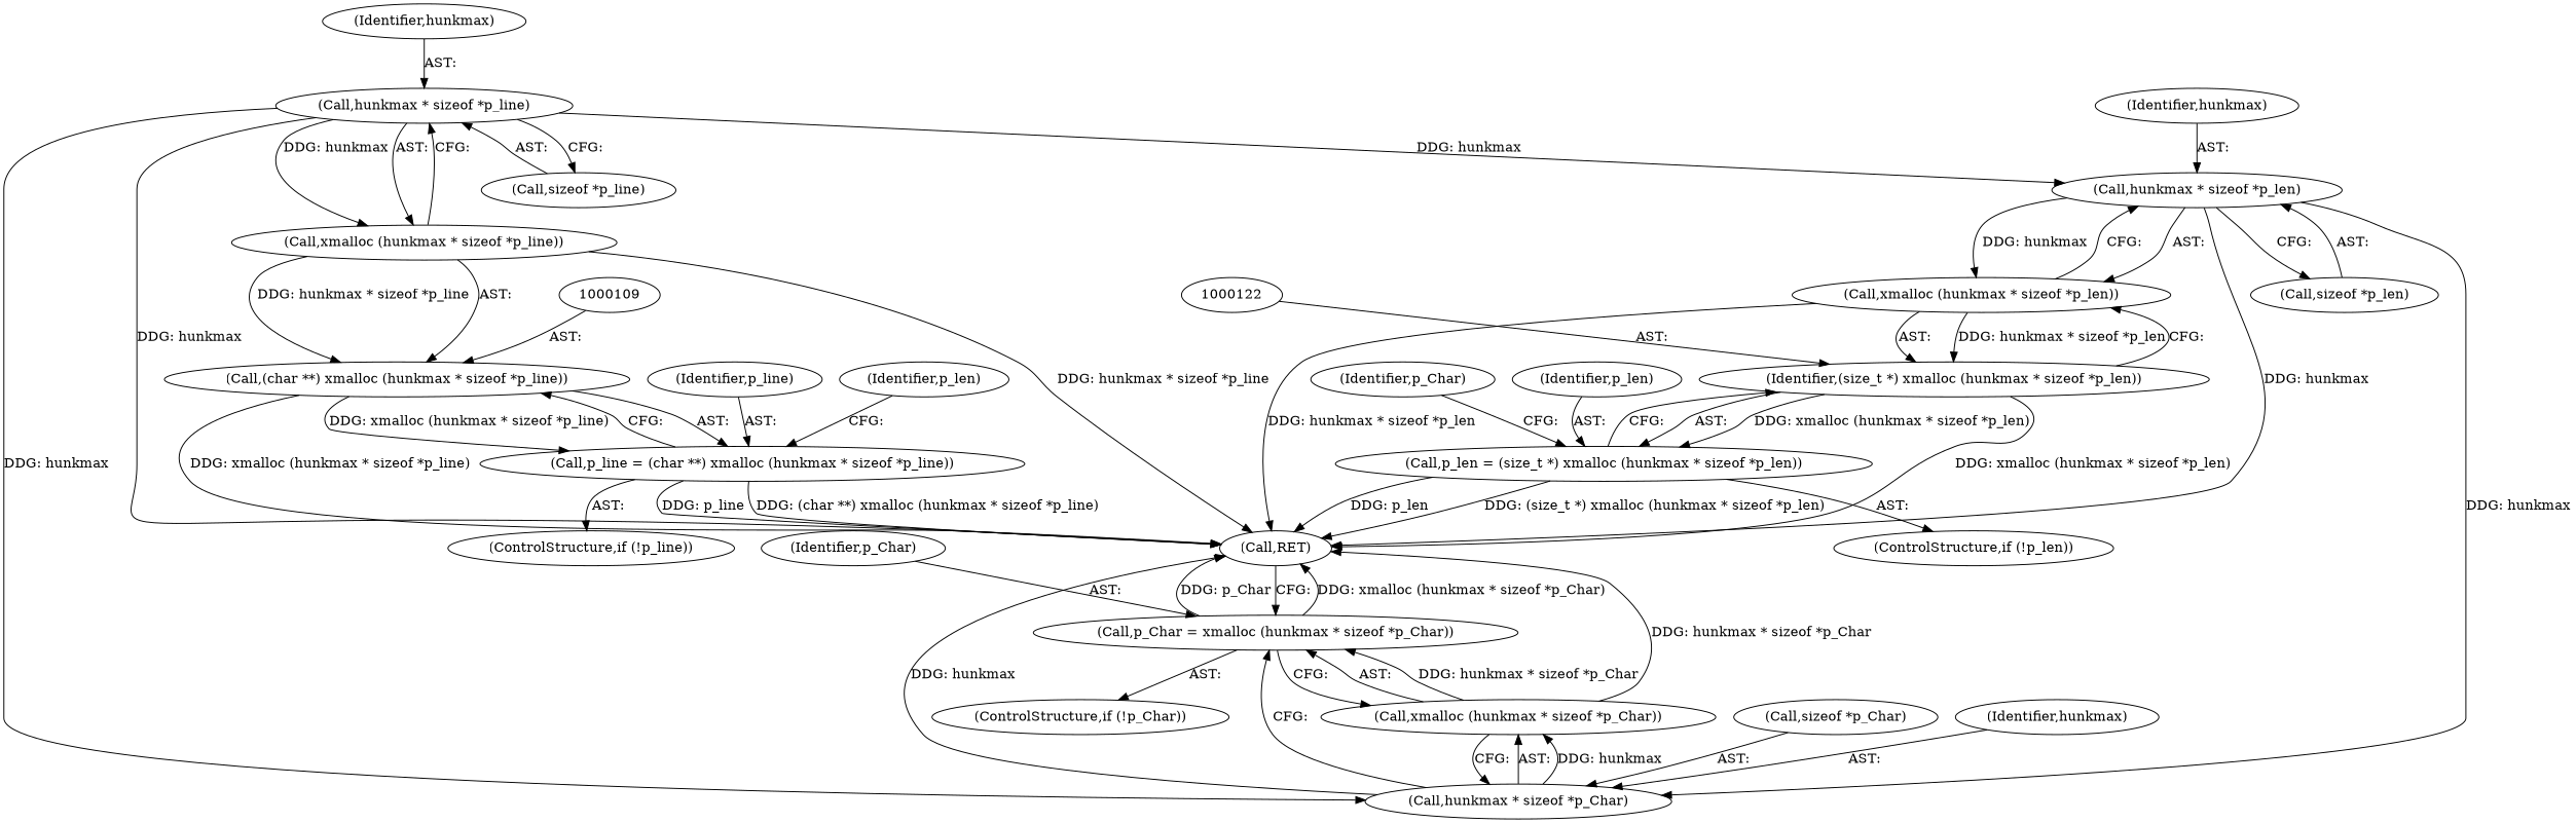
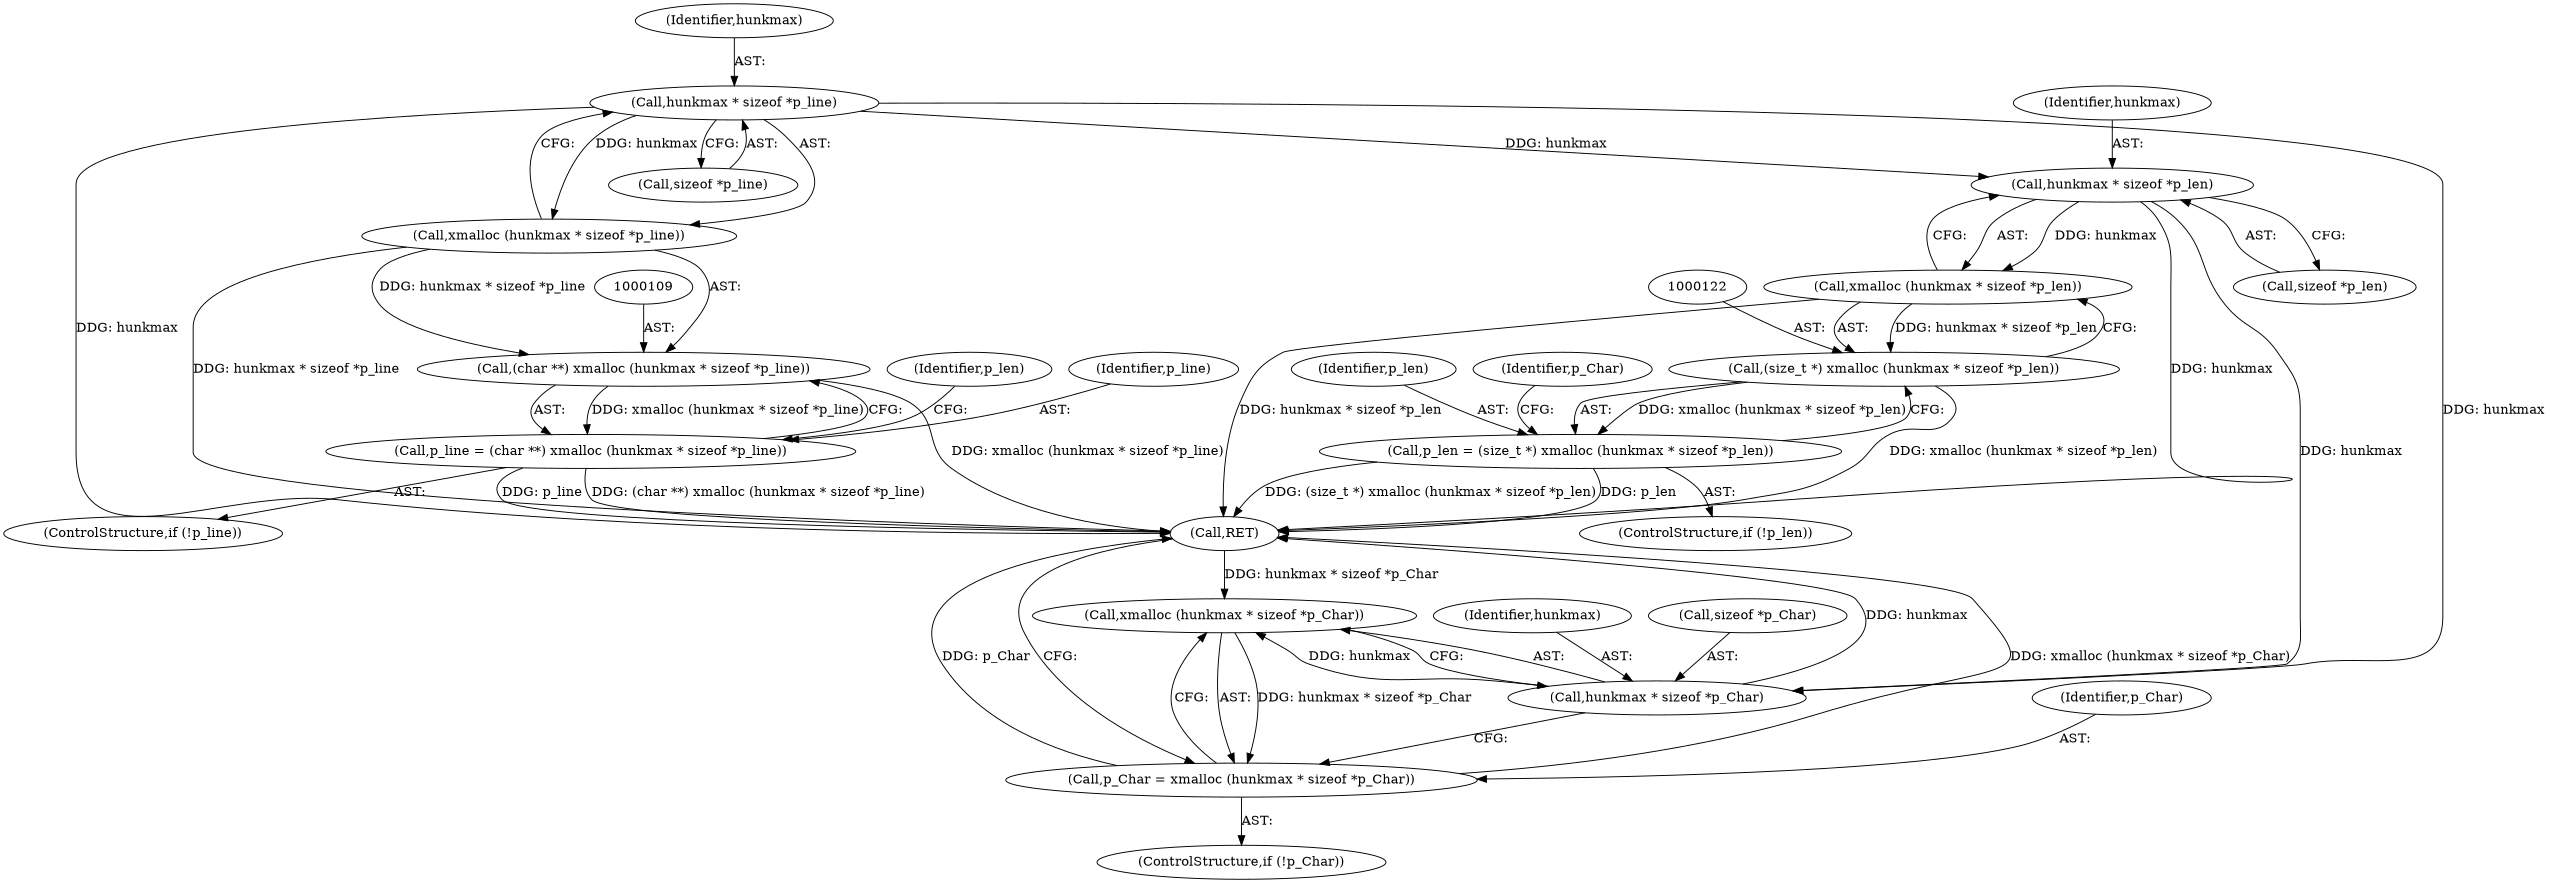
  digraph {
    n1 [label="(Call,hunkmax * sizeof *p_line)"]
    n2 [label="(Call,xmalloc (hunkmax * sizeof *p_line))"]
    n3 [label="(Call,hunkmax * sizeof *p_len)"]
    n4 [label="(Call,hunkmax * sizeof *p_Char)"]
    n5 [label="(Call,RET)"]
    n6 [label="(Call,sizeof *p_line)"]
    n7 [label="(Call,(char **) xmalloc (hunkmax * sizeof *p_line))"]
    n8 [label="(Call,xmalloc (hunkmax * sizeof *p_len))"]
    n9 [label="(Call,sizeof *p_len)"]
    n10 [label="(Call,xmalloc (hunkmax * sizeof *p_Char))"]
    n11 [label="(Call,p_Char = xmalloc (hunkmax * sizeof *p_Char))"]
    n12 [label="(Call,p_line = (char **) xmalloc (hunkmax * sizeof *p_line))"]
    n13 [label="(ControlStructure,if (!p_line))"]
-   n14 [label="(Identifier,(size_t *) xmalloc (hunkmax * sizeof *p_len))"]
+   n14 [label="(Call,(size_t *) xmalloc (hunkmax * sizeof *p_len))"]
    n15 [label="(Call,p_len = (size_t *) xmalloc (hunkmax * sizeof *p_len))"]
    n16 [label="(ControlStructure,if (!p_len))"]
    n17 [label="(Call,sizeof *p_Char)"]
    n18 [label="(ControlStructure,if (!p_Char))"]
    n19 [label="(Identifier,hunkmax)"]
    n20 [label="(Identifier,p_Char)"]
    n21 [label="(Identifier,p_line)"]
    n22 [label="(Identifier,p_len)"]
    n23 [label="(Identifier,hunkmax)"]
    n24 [label="(Identifier,p_Char)"]
    n25 [label="(Identifier,hunkmax)"]
    n26 [label="(Identifier,p_len)"]
    1000109
    1000122
    n1 -> n2 [label="AST: "]
    n1 -> n2 [label="DDG: hunkmax"]
    n1 -> n3 [label="DDG: hunkmax"]
    n1 -> n4 [label="DDG: hunkmax"]
    n1 -> n5 [label="DDG: hunkmax"]
    n1 -> n6 [label="CFG: "]
    n2 -> n1 [label="CFG: "]
    n2 -> n5 [label="DDG: hunkmax * sizeof *p_line"]
    n2 -> n7 [label="AST: "]
    n2 -> n7 [label="DDG: hunkmax * sizeof *p_line"]
    n3 -> n4 [label="DDG: hunkmax"]
    n3 -> n5 [label="DDG: hunkmax"]
    n3 -> n8 [label="AST: "]
    n3 -> n8 [label="DDG: hunkmax"]
    n3 -> n9 [label="CFG: "]
    n4 -> n5 [label="DDG: hunkmax"]
    n4 -> n10 [label="AST: "]
    n4 -> n10 [label="DDG: hunkmax"]
    n4 -> n11 [label="CFG: "]
    n5 -> n11 [label="CFG: "]
    n6 -> n1 [label="AST: "]
    n7 -> n5 [label="DDG: xmalloc (hunkmax * sizeof *p_line)"]
    n7 -> n12 [label="AST: "]
    n7 -> n12 [label="DDG: xmalloc (hunkmax * sizeof *p_line)"]
    n8 -> n3 [label="CFG: "]
    n8 -> n5 [label="DDG: hunkmax * sizeof *p_len"]
    n8 -> n14 [label="AST: "]
    n8 -> n14 [label="DDG: hunkmax * sizeof *p_len"]
    n9 -> n3 [label="AST: "]
    n10 -> n4 [label="CFG: "]
-   n10 -> n5 [label="DDG: hunkmax * sizeof *p_Char"]
+   n5 -> n10 [label="DDG: hunkmax * sizeof *p_Char"]
    n10 -> n11 [label="AST: "]
    n10 -> n11 [label="DDG: hunkmax * sizeof *p_Char"]
    n11 -> n5 [label="DDG: xmalloc (hunkmax * sizeof *p_Char)"]
    n11 -> n5 [label="DDG: p_Char"]
    n11 -> n10 [label="CFG: "]
    n11 -> n18 [label="AST: "]
    n12 -> n5 [label="DDG: (char **) xmalloc (hunkmax * sizeof *p_line)"]
    n12 -> n5 [label="DDG: p_line"]
    n12 -> n7 [label="CFG: "]
    n12 -> n13 [label="AST: "]
    n14 -> n5 [label="DDG: xmalloc (hunkmax * sizeof *p_len)"]
    n14 -> n8 [label="CFG: "]
    n14 -> n15 [label="AST: "]
    n14 -> n15 [label="DDG: xmalloc (hunkmax * sizeof *p_len)"]
    n15 -> n5 [label="DDG: (size_t *) xmalloc (hunkmax * sizeof *p_len)"]
    n15 -> n5 [label="DDG: p_len"]
    n15 -> n14 [label="CFG: "]
    n15 -> n16 [label="AST: "]
    n17 -> n4 [label="AST: "]
    n19 -> n1 [label="AST: "]
    n20 -> n15 [label="CFG: "]
    n21 -> n12 [label="AST: "]
    n22 -> n12 [label="CFG: "]
    n23 -> n3 [label="AST: "]
    n24 -> n11 [label="AST: "]
    n25 -> n4 [label="AST: "]
    n26 -> n15 [label="AST: "]
    1000109 -> n7 [label="AST: "]
    1000122 -> n14 [label="AST: "]
  }
